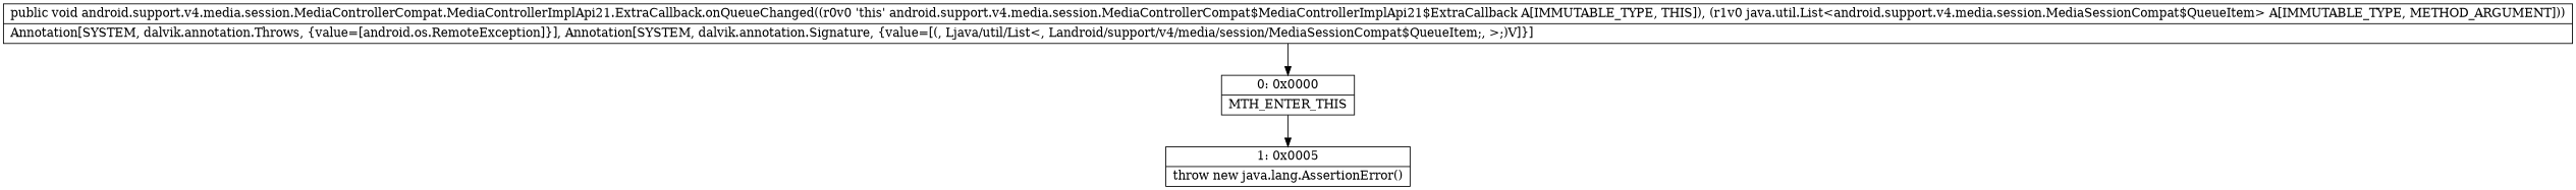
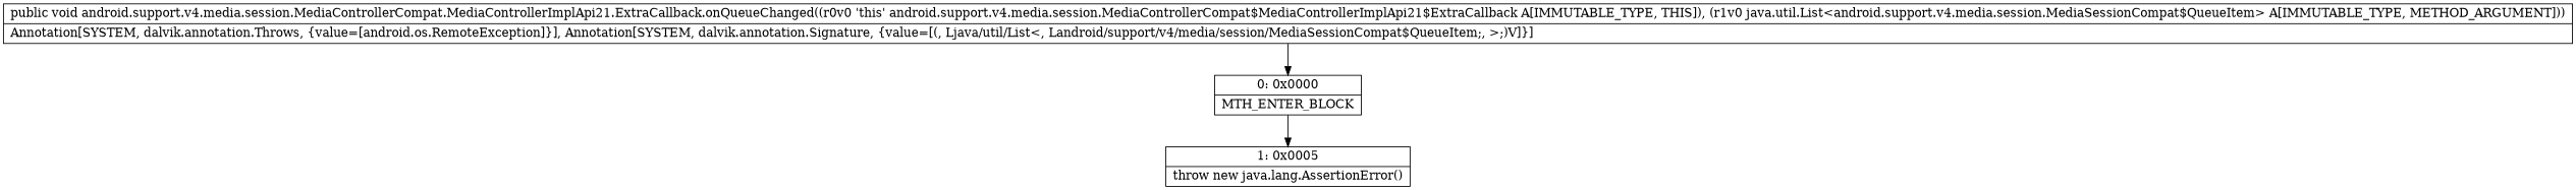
  digraph {
    node [shape=record]
-   n1 [label="{0\:\ 0x0000|MTH_ENTER_THIS\l}"]
+   n1 [label="{0\:\ 0x0000|MTH_ENTER_BLOCK\l}"]
    n2 [label="{1\:\ 0x0005|throw new java.lang.AssertionError()\l}"]
    n3 [label="{public void android.support.v4.media.session.MediaControllerCompat.MediaControllerImplApi21.ExtraCallback.onQueueChanged((r0v0 'this' android.support.v4.media.session.MediaControllerCompat$MediaControllerImplApi21$ExtraCallback A[IMMUTABLE_TYPE, THIS]), (r1v0 java.util.List\<android.support.v4.media.session.MediaSessionCompat$QueueItem\> A[IMMUTABLE_TYPE, METHOD_ARGUMENT]))  | Annotation[SYSTEM, dalvik.annotation.Throws, \{value=[android.os.RemoteException]\}], Annotation[SYSTEM, dalvik.annotation.Signature, \{value=[(, Ljava\/util\/List\<, Landroid\/support\/v4\/media\/session\/MediaSessionCompat$QueueItem;, \>;)V]\}]\l}"]
    n1 -> n2
    n3 -> n1
  }
